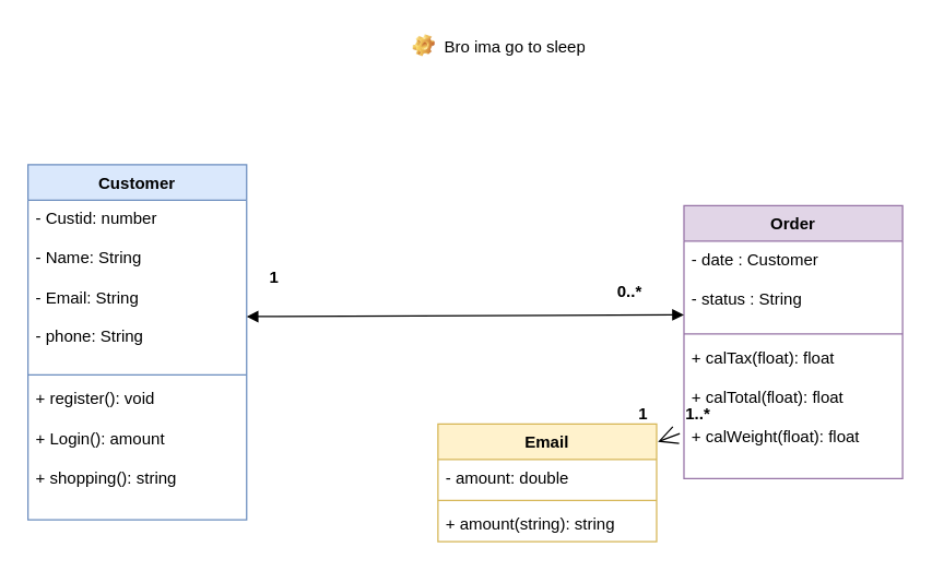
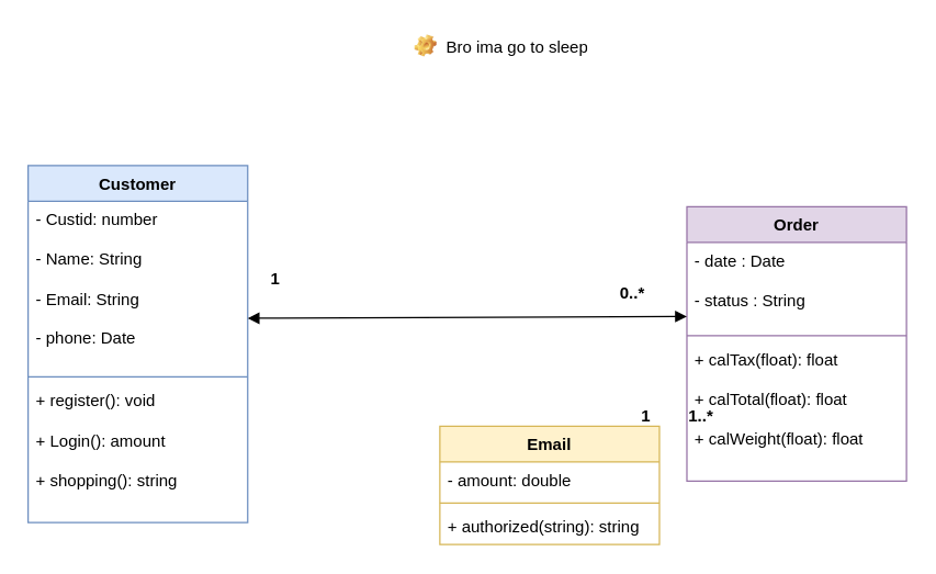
  <mxCell id="0" />
  <mxCell id="1" parent="0" />
  <mxCell id="2" value="Order" style="swimlane;fontStyle=1;align=center;verticalAlign=top;childLayout=stackLayout;horizontal=1;startSize=26;horizontalStack=0;resizeParent=1;resizeParentMax=0;resizeLast=0;collapsible=1;marginBottom=0;whiteSpace=wrap;html=1;fillColor=#e1d5e7;strokeColor=#9673a6;" parent="1" vertex="1"><mxGeometry x="500" y="150" width="160" height="200" as="geometry" /></mxCell>
- <mxCell id="3" value="- date : Customer&lt;br&gt;&lt;br&gt;&lt;div&gt;- status : String&lt;/div&gt;" style="text;strokeColor=none;fillColor=none;align=left;verticalAlign=top;spacingLeft=4;spacingRight=4;overflow=hidden;rotatable=0;points=[[0,0.5],[1,0.5]];portConstraint=eastwest;whiteSpace=wrap;html=1;" parent="2" vertex="1"><mxGeometry y="26" width="160" height="64" as="geometry" /></mxCell>
+ <mxCell id="3" value="- date : Date&lt;br&gt;&lt;br&gt;&lt;div&gt;- status : String&lt;/div&gt;" style="text;strokeColor=none;fillColor=none;align=left;verticalAlign=top;spacingLeft=4;spacingRight=4;overflow=hidden;rotatable=0;points=[[0,0.5],[1,0.5]];portConstraint=eastwest;whiteSpace=wrap;html=1;" parent="2" vertex="1"><mxGeometry y="26" width="160" height="64" as="geometry" /></mxCell>
  <mxCell id="4" value="" style="line;strokeWidth=1;fillColor=none;align=left;verticalAlign=middle;spacingTop=-1;spacingLeft=3;spacingRight=3;rotatable=0;labelPosition=right;points=[];portConstraint=eastwest;strokeColor=inherit;" parent="2" vertex="1"><mxGeometry y="90" width="160" height="8" as="geometry" /></mxCell>
  <mxCell id="5" value="+ calTax(float): float&lt;br&gt;&lt;br&gt;&lt;div&gt;+ calTotal(float): float&lt;br&gt;&lt;br&gt;+ calWeight(float): float&lt;/div&gt;" style="text;strokeColor=none;fillColor=none;align=left;verticalAlign=top;spacingLeft=4;spacingRight=4;overflow=hidden;rotatable=0;points=[[0,0.5],[1,0.5]];portConstraint=eastwest;whiteSpace=wrap;html=1;" parent="2" vertex="1"><mxGeometry y="98" width="160" height="102" as="geometry" /></mxCell>
  <mxCell id="6" value="Customer" style="swimlane;fontStyle=1;align=center;verticalAlign=top;childLayout=stackLayout;horizontal=1;startSize=26;horizontalStack=0;resizeParent=1;resizeParentMax=0;resizeLast=0;collapsible=1;marginBottom=0;whiteSpace=wrap;html=1;fillColor=#dae8fc;strokeColor=#6c8ebf;" parent="1" vertex="1"><mxGeometry x="20" y="120" width="160" height="260" as="geometry" /></mxCell>
- <mxCell id="7" value="- Custid: number&lt;br&gt;&lt;br&gt;&lt;div&gt;- Name: String&lt;br&gt;&lt;br&gt;- Email: String&lt;br&gt;&lt;br&gt;- phone: String&lt;/div&gt;" style="text;strokeColor=none;fillColor=none;align=left;verticalAlign=top;spacingLeft=4;spacingRight=4;overflow=hidden;rotatable=0;points=[[0,0.5],[1,0.5]];portConstraint=eastwest;whiteSpace=wrap;html=1;" parent="6" vertex="1"><mxGeometry y="26" width="160" height="124" as="geometry" /></mxCell>
+ <mxCell id="7" value="- Custid: number&lt;br&gt;&lt;br&gt;&lt;div&gt;- Name: String&lt;br&gt;&lt;br&gt;- Email: String&lt;br&gt;&lt;br&gt;- phone: Date&lt;/div&gt;" style="text;strokeColor=none;fillColor=none;align=left;verticalAlign=top;spacingLeft=4;spacingRight=4;overflow=hidden;rotatable=0;points=[[0,0.5],[1,0.5]];portConstraint=eastwest;whiteSpace=wrap;html=1;" parent="6" vertex="1"><mxGeometry y="26" width="160" height="124" as="geometry" /></mxCell>
  <mxCell id="8" value="" style="line;strokeWidth=1;fillColor=none;align=left;verticalAlign=middle;spacingTop=-1;spacingLeft=3;spacingRight=3;rotatable=0;labelPosition=right;points=[];portConstraint=eastwest;strokeColor=inherit;" parent="6" vertex="1"><mxGeometry y="150" width="160" height="8" as="geometry" /></mxCell>
  <mxCell id="9" value="+ register(): void&lt;br&gt;&lt;br&gt;&lt;div&gt;+ Login(): amount&lt;br&gt;&lt;br&gt;+ shopping(): string&lt;/div&gt;" style="text;strokeColor=none;fillColor=none;align=left;verticalAlign=top;spacingLeft=4;spacingRight=4;overflow=hidden;rotatable=0;points=[[0,0.5],[1,0.5]];portConstraint=eastwest;whiteSpace=wrap;html=1;" parent="6" vertex="1"><mxGeometry y="158" width="160" height="102" as="geometry" /></mxCell>
  <mxCell id="10" value="" style="endArrow=block;startArrow=block;endFill=1;startFill=1;html=1;rounded=0;exitX=1;exitY=0.688;exitDx=0;exitDy=0;exitPerimeter=0;" parent="1" source="7" edge="1"><mxGeometry width="160" relative="1" as="geometry"><mxPoint x="330" y="230" as="sourcePoint" /><mxPoint x="500" y="230" as="targetPoint" /></mxGeometry></mxCell>
  <mxCell id="11" value="1" style="text;align=center;fontStyle=1;verticalAlign=middle;spacingLeft=3;spacingRight=3;strokeColor=none;rotatable=0;points=[[0,0.5],[1,0.5]];portConstraint=eastwest;html=1;" parent="1" vertex="1"><mxGeometry x="160" y="190" width="80" height="26" as="geometry" /></mxCell>
  <mxCell id="12" value="0..*" style="text;align=center;fontStyle=1;verticalAlign=middle;spacingLeft=3;spacingRight=3;strokeColor=none;rotatable=0;points=[[0,0.5],[1,0.5]];portConstraint=eastwest;html=1;" parent="1" vertex="1"><mxGeometry x="420" y="200" width="80" height="26" as="geometry" /></mxCell>
  <mxCell id="13" value="Email" style="swimlane;fontStyle=1;align=center;verticalAlign=top;childLayout=stackLayout;horizontal=1;startSize=26;horizontalStack=0;resizeParent=1;resizeParentMax=0;resizeLast=0;collapsible=1;marginBottom=0;whiteSpace=wrap;html=1;fillColor=#fff2cc;strokeColor=#d6b656;" parent="1" vertex="1"><mxGeometry x="320" y="310" width="160" height="86" as="geometry" /></mxCell>
  <mxCell id="14" value="- amount: double" style="text;strokeColor=none;fillColor=none;align=left;verticalAlign=top;spacingLeft=4;spacingRight=4;overflow=hidden;rotatable=0;points=[[0,0.5],[1,0.5]];portConstraint=eastwest;whiteSpace=wrap;html=1;" parent="13" vertex="1"><mxGeometry y="26" width="160" height="26" as="geometry" /></mxCell>
  <mxCell id="15" value="" style="line;strokeWidth=1;fillColor=none;align=left;verticalAlign=middle;spacingTop=-1;spacingLeft=3;spacingRight=3;rotatable=0;labelPosition=right;points=[];portConstraint=eastwest;strokeColor=inherit;" parent="13" vertex="1"><mxGeometry y="52" width="160" height="8" as="geometry" /></mxCell>
- <mxCell id="16" value="+ amount(string): string" style="text;strokeColor=none;fillColor=none;align=left;verticalAlign=top;spacingLeft=4;spacingRight=4;overflow=hidden;rotatable=0;points=[[0,0.5],[1,0.5]];portConstraint=eastwest;whiteSpace=wrap;html=1;" parent="13" vertex="1"><mxGeometry y="60" width="160" height="26" as="geometry" /></mxCell>
- <mxCell id="17" value="" style="endArrow=open;endFill=1;endSize=12;html=1;rounded=0;exitX=-0.019;exitY=0.676;exitDx=0;exitDy=0;exitPerimeter=0;entryX=1.006;entryY=0.151;entryDx=0;entryDy=0;entryPerimeter=0;" parent="1" source="5" target="13" edge="1"><mxGeometry width="160" relative="1" as="geometry"><mxPoint x="510" y="410" as="sourcePoint" /><mxPoint x="670" y="410" as="targetPoint" /></mxGeometry></mxCell>
+ <mxCell id="16" value="+ authorized(string): string" style="text;strokeColor=none;fillColor=none;align=left;verticalAlign=top;spacingLeft=4;spacingRight=4;overflow=hidden;rotatable=0;points=[[0,0.5],[1,0.5]];portConstraint=eastwest;whiteSpace=wrap;html=1;" parent="13" vertex="1"><mxGeometry y="60" width="160" height="26" as="geometry" /></mxCell>
  <mxCell id="18" value="1..*" style="text;align=center;fontStyle=1;verticalAlign=middle;spacingLeft=3;spacingRight=3;strokeColor=none;rotatable=0;points=[[0,0.5],[1,0.5]];portConstraint=eastwest;html=1;" parent="1" vertex="1"><mxGeometry x="470" y="290" width="80" height="26" as="geometry" /></mxCell>
  <mxCell id="19" value="1" style="text;align=center;fontStyle=1;verticalAlign=middle;spacingLeft=3;spacingRight=3;strokeColor=none;rotatable=0;points=[[0,0.5],[1,0.5]];portConstraint=eastwest;html=1;" parent="1" vertex="1"><mxGeometry x="430" y="290" width="80" height="26" as="geometry" /></mxCell>
  <mxCell id="20" value="Bro ima go to sleep" style="label;fontStyle=0;strokeColor=none;fillColor=none;align=left;verticalAlign=top;overflow=hidden;spacingLeft=28;spacingRight=4;rotatable=0;points=[[0,0.5],[1,0.5]];portConstraint=eastwest;imageWidth=16;imageHeight=16;whiteSpace=wrap;html=1;image=img/clipart/Gear_128x128.png" vertex="1" parent="1"><mxGeometry x="295" y="20" width="140" height="26" as="geometry" /></mxCell>
